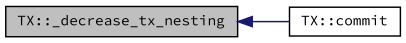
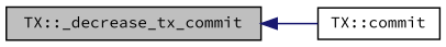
  digraph {
    rankdir=LR
    fontname="Source Code Pro"
    node [color=black fontname="Source Code Pro" fontsize=10 shape=record style=filled]
-   n1 [fillcolor=grey75 fontcolor=black height=0.2 label="TX::_decrease_tx_nesting" width=0.4]
+   n1 [fillcolor=grey75 fontcolor=black height=0.2 label="TX::_decrease_tx_commit" width=0.4]
    n2 [fillcolor=white height=0.2 label="TX::commit" width=0.4]
    n1 -> n2 [color=midnightblue dir=back fontname="Source Code Pro" fontsize=10 labelfontname=Helvetica labelfontsize=10 style=solid]
  }
